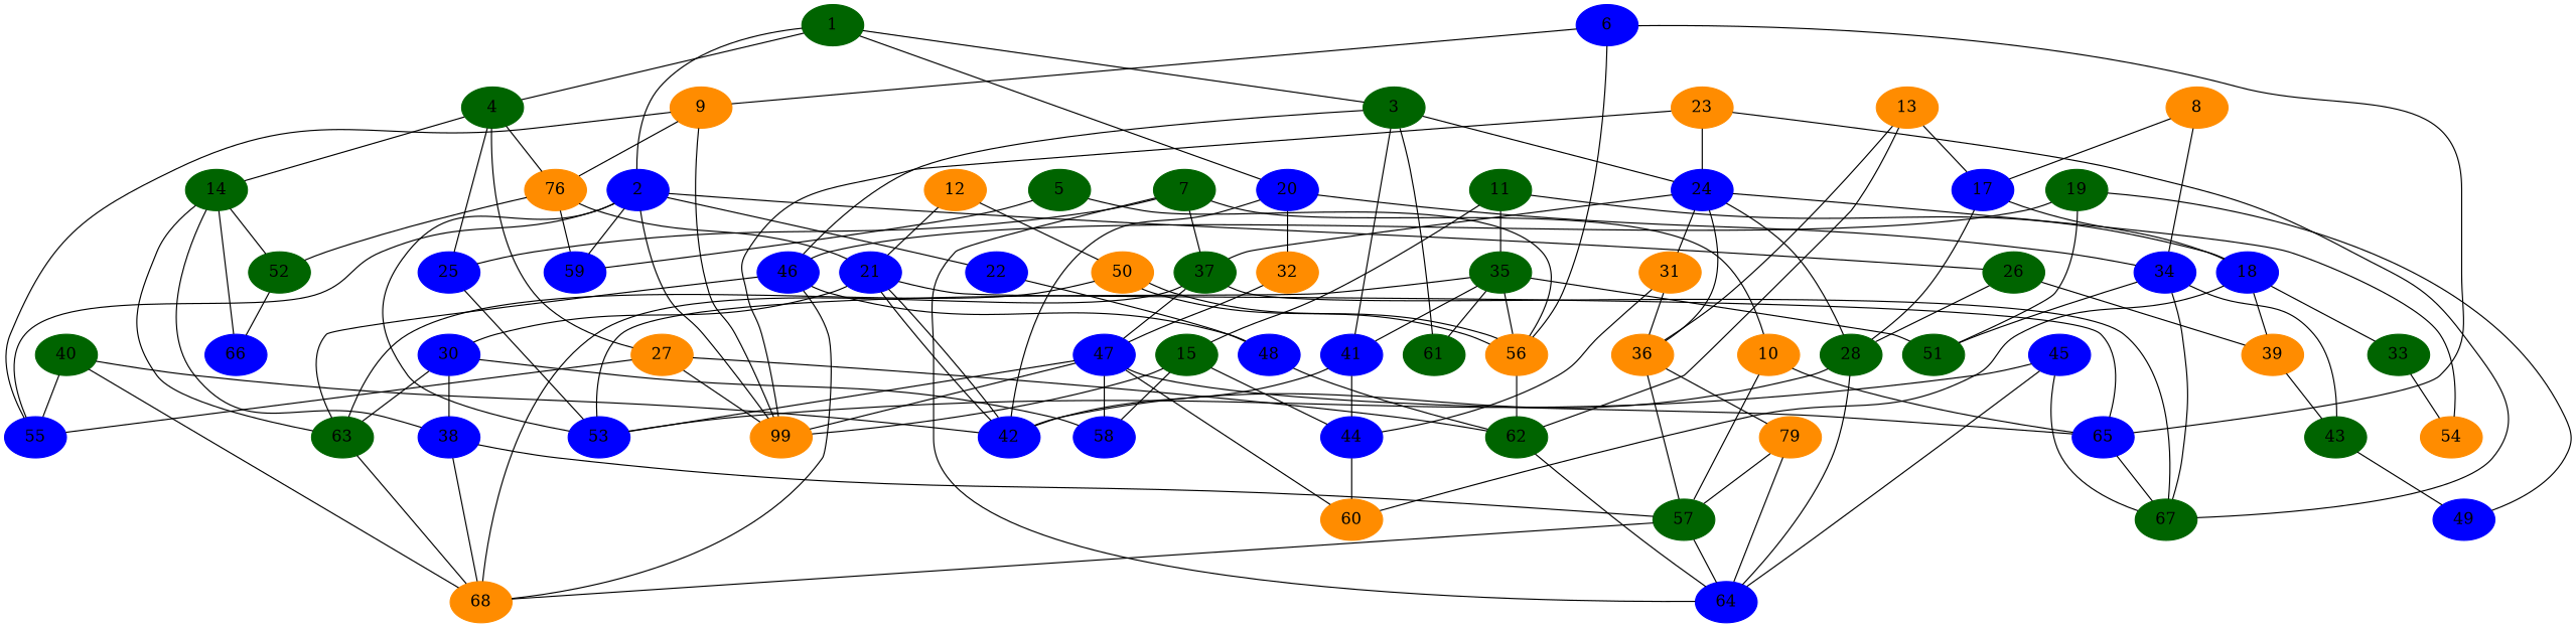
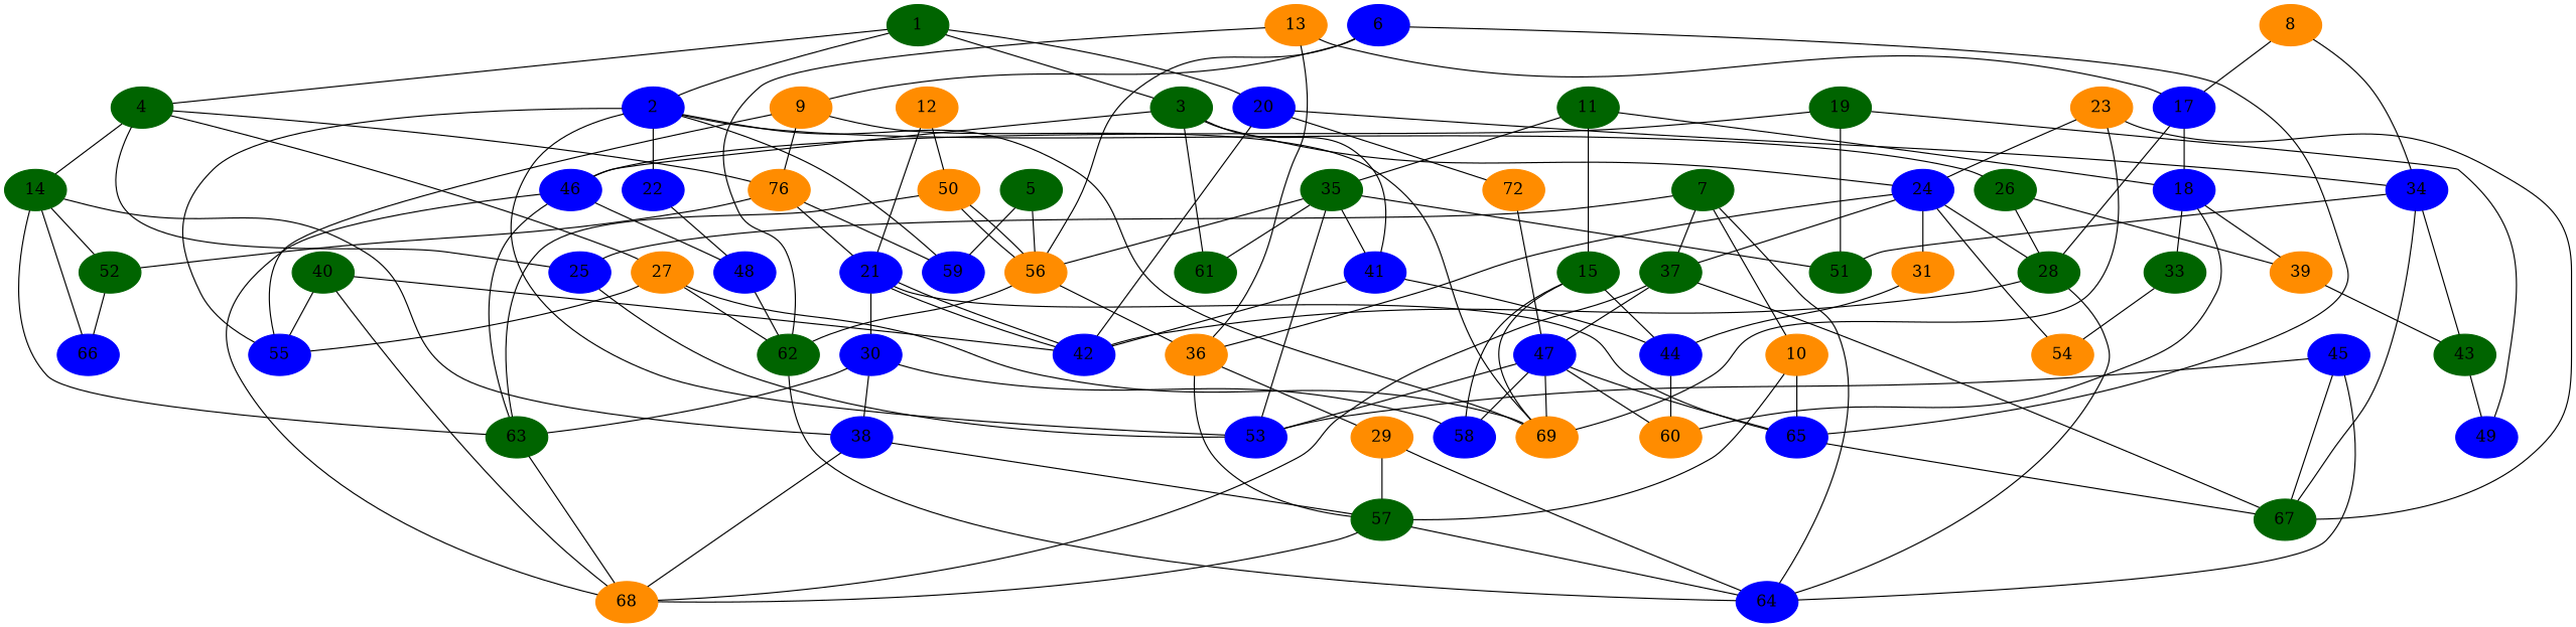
  graph {
    node [color=blue style=filled]
    1 [color=darkgreen]
    2
    3 [color=darkgreen]
    4 [color=darkgreen]
    20
    22
    26 [color=darkgreen]
    53
    55
    59
-   69 [color=darkorange label=99]
+   69 [color=darkorange]
    24
    41
    46
    61 [color=darkgreen]
    14 [color=darkgreen]
    n17 [color=darkorange label=76]
    25
    27 [color=darkorange]
    34
-   32 [color=darkorange]
+   32 [color=darkorange label=72]
    42
    48
    28 [color=darkgreen]
    39 [color=darkorange]
    37 [color=darkgreen]
    31 [color=darkorange]
    36 [color=darkorange]
    54 [color=darkorange]
    44
    63 [color=darkgreen]
    68 [color=darkorange]
    38
    52 [color=darkgreen]
    66
    21
    62 [color=darkgreen]
    5 [color=darkgreen]
    56 [color=darkorange]
    6
    9 [color=darkorange]
    65
    67 [color=darkgreen]
    7 [color=darkgreen]
    10 [color=darkorange]
    64
    57 [color=darkgreen]
    47
    8 [color=darkorange]
    17
    18
    51 [color=darkgreen]
    43 [color=darkgreen]
    11 [color=darkgreen]
    15 [color=darkgreen]
    35 [color=darkgreen]
    58
    33 [color=darkgreen]
    60 [color=darkorange]
    12 [color=darkorange]
    50 [color=darkorange]
    30
    13 [color=darkorange]
-   29 [color=darkorange label=79]
+   29 [color=darkorange]
    19 [color=darkgreen]
    49
    23 [color=darkorange]
    40 [color=darkgreen]
    45
    1 -- 2
    1 -- 3
    1 -- 4
    1 -- 20
    2 -- 22
    2 -- 26
    2 -- 53
    2 -- 55
    2 -- 59
    2 -- 69
    3 -- 24
    3 -- 41
    3 -- 46
    3 -- 61
    4 -- 14
    4 -- n17
    4 -- 25
    4 -- 27
    20 -- 34
    20 -- 32
    20 -- 42
    22 -- 48
    26 -- 28
    26 -- 39
    24 -- 28
    24 -- 37
    24 -- 31
    24 -- 36
    24 -- 54
    41 -- 42
    41 -- 44
    46 -- 48
    46 -- 63
    46 -- 68
    14 -- 63
    14 -- 38
    14 -- 52
    14 -- 66
    n17 -- 59
    n17 -- 52
    n17 -- 21
    25 -- 53
    27 -- 55
    27 -- 69
    27 -- 62
    34 -- 67
    34 -- 51
    34 -- 43
    32 -- 47
    48 -- 62
    28 -- 42
    28 -- 64
    39 -- 43
    37 -- 68
    37 -- 67
    37 -- 47
-   31 -- 36
+   56 -- 36
    31 -- 44
    36 -- 57
    36 -- 29
    44 -- 60
    63 -- 68
    38 -- 68
    38 -- 57
    52 -- 66
    21 -- 42
    21 -- 42
    21 -- 65
    21 -- 30
    62 -- 64
    5 -- 59
    5 -- 56
    56 -- 62
    6 -- 56
    6 -- 9
    6 -- 65
    9 -- 55
    9 -- 69
    9 -- n17
    65 -- 67
    7 -- 25
    7 -- 37
    7 -- 10
    7 -- 64
    10 -- 65
    10 -- 57
    57 -- 68
    57 -- 64
    47 -- 53
    47 -- 69
    47 -- 65
    47 -- 58
    47 -- 60
    8 -- 34
    8 -- 17
    17 -- 28
    17 -- 18
    18 -- 39
    18 -- 33
    18 -- 60
    43 -- 49
    11 -- 18
    11 -- 15
    11 -- 35
    15 -- 69
    15 -- 44
    15 -- 58
    35 -- 53
    35 -- 41
    35 -- 61
    35 -- 56
    35 -- 51
    33 -- 54
    12 -- 21
    12 -- 50
    50 -- 63
    50 -- 56
    50 -- 56
    30 -- 63
    30 -- 38
    30 -- 58
    13 -- 36
    13 -- 62
    13 -- 17
    29 -- 64
    29 -- 57
    19 -- 46
    19 -- 51
    19 -- 49
    23 -- 69
    23 -- 24
    23 -- 67
    40 -- 55
    40 -- 42
    40 -- 68
    45 -- 53
    45 -- 67
    45 -- 64
  }
